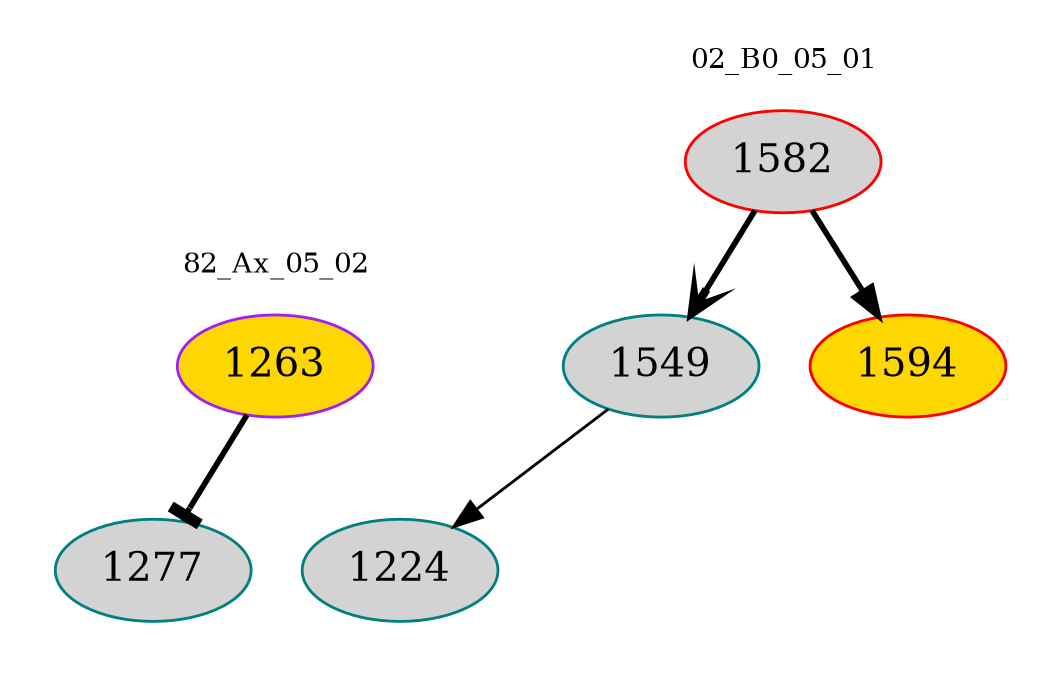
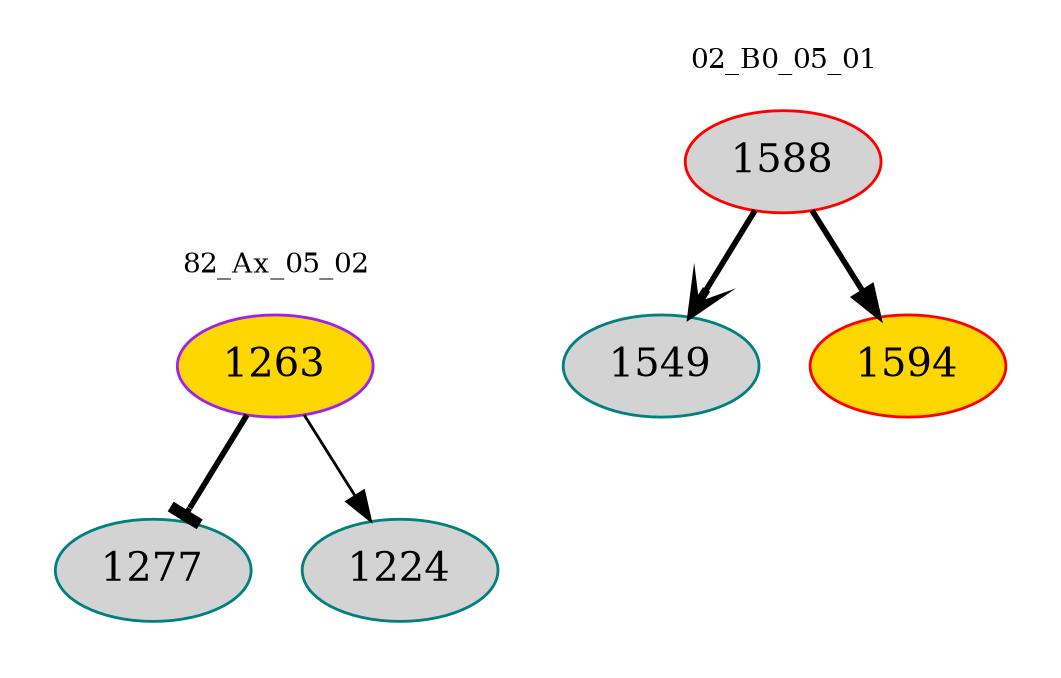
  digraph {
    node [color=teal fillcolor=lightgrey style=filled]
    edge [arrowhead=normal color=black style=bold]
    n1 [color=purple fillcolor=gold label=1263]
    n2 [label=1224]
    n3 [label=1277]
-   n4 [color=red label=1582]
+   n4 [color=red label=1588]
    n5 [label=1549]
    n6 [color=red fillcolor=gold label=1594]
    subgraph cluster_1 {
      color=white
      fontsize=10
      label="82_Ax_05_02"
      n1
      n2
      n3
    }
    subgraph cluster_2 {
      color=white
      fontsize=10
      label="02_B0_05_01"
      n4
      n5
      n6
    }
-   n5 -> n2 [style=solid]
+   n1 -> n2 [style=solid]
    n1 -> n3 [arrowhead=tee]
    n4 -> n5 [arrowhead=vee]
    n4 -> n6
  }
